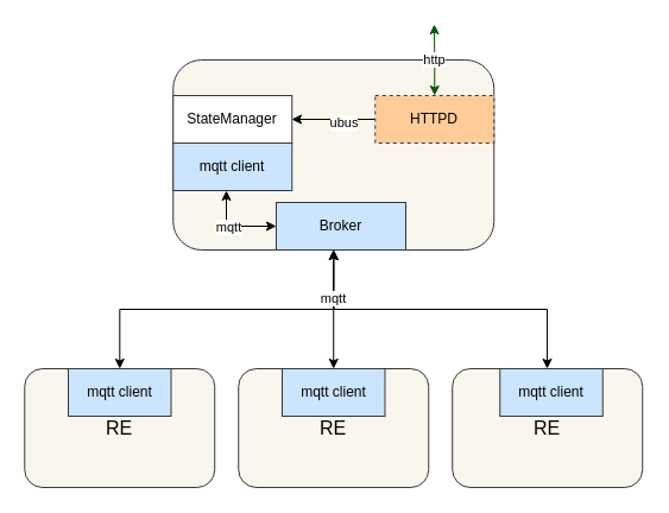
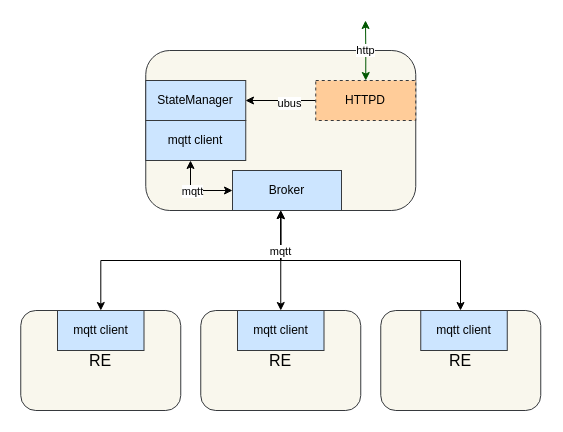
  <mxCell id="0" />
  <mxCell id="1" parent="0" />
  <mxCell id="2" style="edgeStyle=orthogonalEdgeStyle;rounded=0;orthogonalLoop=1;jettySize=auto;html=1;exitX=0.5;exitY=1;exitDx=0;exitDy=0;startArrow=classic;startFill=1;fillColor=#1ba1e2;" parent="1" source="5" target="6" edge="1"><mxGeometry relative="1" as="geometry" /></mxCell>
  <mxCell id="3" style="edgeStyle=orthogonalEdgeStyle;rounded=0;orthogonalLoop=1;jettySize=auto;html=1;exitX=0.5;exitY=1;exitDx=0;exitDy=0;startArrow=classic;startFill=1;fillColor=#1ba1e2;" parent="1" source="5" target="7" edge="1"><mxGeometry relative="1" as="geometry" /></mxCell>
  <mxCell id="4" style="edgeStyle=orthogonalEdgeStyle;rounded=0;orthogonalLoop=1;jettySize=auto;html=1;exitX=0.5;exitY=1;exitDx=0;exitDy=0;startArrow=classic;startFill=1;fillColor=#1ba1e2;" parent="1" source="5" target="8" edge="1"><mxGeometry relative="1" as="geometry"><Array as="points"><mxPoint x="280" y="260" /><mxPoint x="460" y="260" /></Array></mxGeometry></mxCell>
  <mxCell id="5" value="" style="rounded=1;whiteSpace=wrap;html=1;fontSize=16;fillColor=#f9f7ed;strokeColor=#36393d;" parent="1" vertex="1"><mxGeometry x="145.25" y="50" width="270" height="160" as="geometry" /></mxCell>
  <mxCell id="6" value="&lt;font style=&quot;font-size: 16px&quot;&gt;RE&lt;/font&gt;" style="rounded=1;whiteSpace=wrap;html=1;fontSize=16;fillColor=#f9f7ed;strokeColor=#36393d;" parent="1" vertex="1"><mxGeometry x="20.25" y="310" width="160" height="100" as="geometry" /></mxCell>
  <mxCell id="7" value="&lt;font style=&quot;font-size: 16px&quot;&gt;RE&lt;/font&gt;" style="rounded=1;whiteSpace=wrap;html=1;fontSize=16;fillColor=#f9f7ed;strokeColor=#36393d;" parent="1" vertex="1"><mxGeometry x="200.25" y="310" width="160" height="100" as="geometry" /></mxCell>
  <mxCell id="8" value="&lt;font style=&quot;font-size: 16px&quot;&gt;RE&lt;/font&gt;" style="rounded=1;whiteSpace=wrap;html=1;fontSize=16;fillColor=#f9f7ed;strokeColor=#36393d;" parent="1" vertex="1"><mxGeometry x="380.25" y="310" width="160" height="100" as="geometry" /></mxCell>
- <mxCell id="9" value="StateManager" style="rounded=0;whiteSpace=wrap;html=1;fillColor=#ffffff;strokeColor=#36393d;" parent="1" vertex="1"><mxGeometry x="145.25" y="80" width="100" height="40" as="geometry" /></mxCell>
+ <mxCell id="9" value="StateManager" style="rounded=0;whiteSpace=wrap;html=1;fillColor=#cce5ff;strokeColor=#36393d;" parent="1" vertex="1"><mxGeometry x="145.25" y="80" width="100" height="40" as="geometry" /></mxCell>
  <mxCell id="10" value="http" style="edgeStyle=orthogonalEdgeStyle;rounded=0;orthogonalLoop=1;jettySize=auto;html=1;exitX=0.5;exitY=0;exitDx=0;exitDy=0;startArrow=classic;startFill=1;fillColor=#008a00;strokeColor=#005700;" parent="1" source="13" edge="1"><mxGeometry relative="1" as="geometry"><mxPoint x="365" y="20" as="targetPoint" /></mxGeometry></mxCell>
  <mxCell id="11" style="edgeStyle=orthogonalEdgeStyle;rounded=0;orthogonalLoop=1;jettySize=auto;html=1;exitX=0;exitY=0.5;exitDx=0;exitDy=0;startArrow=none;startFill=0;" parent="1" source="13" edge="1"><mxGeometry relative="1" as="geometry"><mxPoint x="245" y="100" as="targetPoint" /></mxGeometry></mxCell>
  <mxCell id="12" value="ubus" style="edgeLabel;html=1;align=center;verticalAlign=middle;resizable=0;points=[];" parent="11" vertex="1" connectable="0"><mxGeometry x="-0.225" y="2" relative="1" as="geometry"><mxPoint as="offset" /></mxGeometry></mxCell>
  <mxCell id="13" value="HTTPD" style="rounded=0;whiteSpace=wrap;html=1;fillColor=#ffcc99;strokeColor=#36393d;dashed=1;" parent="1" vertex="1"><mxGeometry x="315.25" y="80" width="100" height="40" as="geometry" /></mxCell>
  <mxCell id="14" style="edgeStyle=orthogonalEdgeStyle;rounded=0;orthogonalLoop=1;jettySize=auto;html=1;exitX=0;exitY=0.5;exitDx=0;exitDy=0;startArrow=classic;startFill=1;" parent="1" source="16" target="20" edge="1"><mxGeometry relative="1" as="geometry"><Array as="points"><mxPoint x="190" y="190" /></Array></mxGeometry></mxCell>
  <mxCell id="15" value="mqtt" style="edgeLabel;html=1;align=center;verticalAlign=middle;resizable=0;points=[];" parent="14" vertex="1" connectable="0"><mxGeometry x="0.139" relative="1" as="geometry"><mxPoint as="offset" /></mxGeometry></mxCell>
  <mxCell id="16" value="Broker" style="rounded=0;whiteSpace=wrap;html=1;fillColor=#cce5ff;strokeColor=#36393d;" parent="1" vertex="1"><mxGeometry x="232" y="170" width="109" height="40" as="geometry" /></mxCell>
  <mxCell id="17" value="mqtt client" style="rounded=0;whiteSpace=wrap;html=1;fillColor=#cce5ff;strokeColor=#36393d;" parent="1" vertex="1"><mxGeometry x="57" y="310" width="86.5" height="40" as="geometry" /></mxCell>
  <mxCell id="18" value="mqtt client" style="rounded=0;whiteSpace=wrap;html=1;fillColor=#cce5ff;strokeColor=#36393d;" parent="1" vertex="1"><mxGeometry x="237" y="310" width="86.5" height="40" as="geometry" /></mxCell>
  <mxCell id="19" value="mqtt client" style="rounded=0;whiteSpace=wrap;html=1;fillColor=#cce5ff;strokeColor=#36393d;" parent="1" vertex="1"><mxGeometry x="420.25" y="310" width="86.5" height="40" as="geometry" /></mxCell>
  <mxCell id="20" value="mqtt client" style="rounded=0;whiteSpace=wrap;html=1;fillColor=#cce5ff;strokeColor=#36393d;" parent="1" vertex="1"><mxGeometry x="145.25" y="120" width="100" height="40" as="geometry" /></mxCell>
  <mxCell id="21" value="mqtt" style="edgeLabel;html=1;align=center;verticalAlign=middle;resizable=0;points=[];" parent="1" vertex="1" connectable="0"><mxGeometry x="212" y="210" as="geometry"><mxPoint x="67" y="40" as="offset" /></mxGeometry></mxCell>
